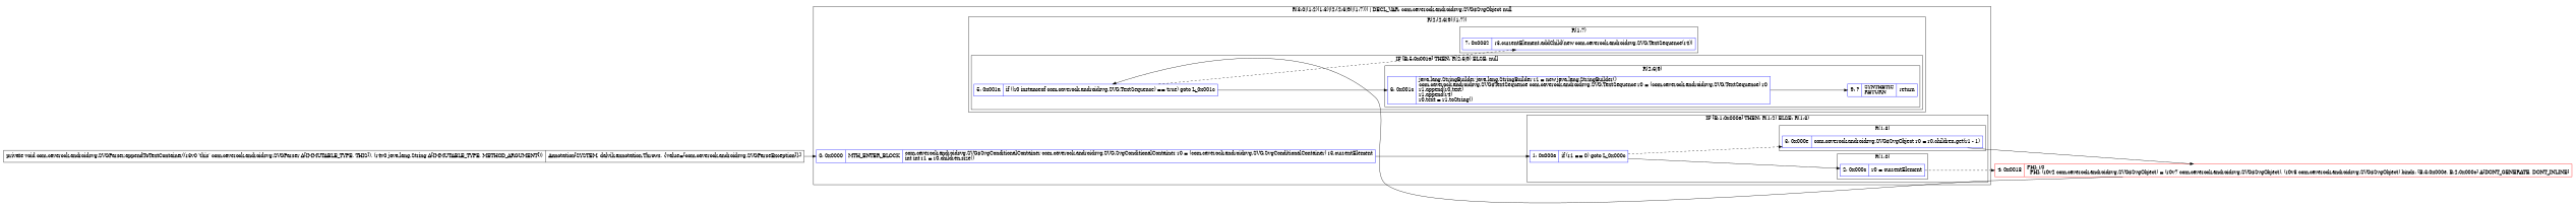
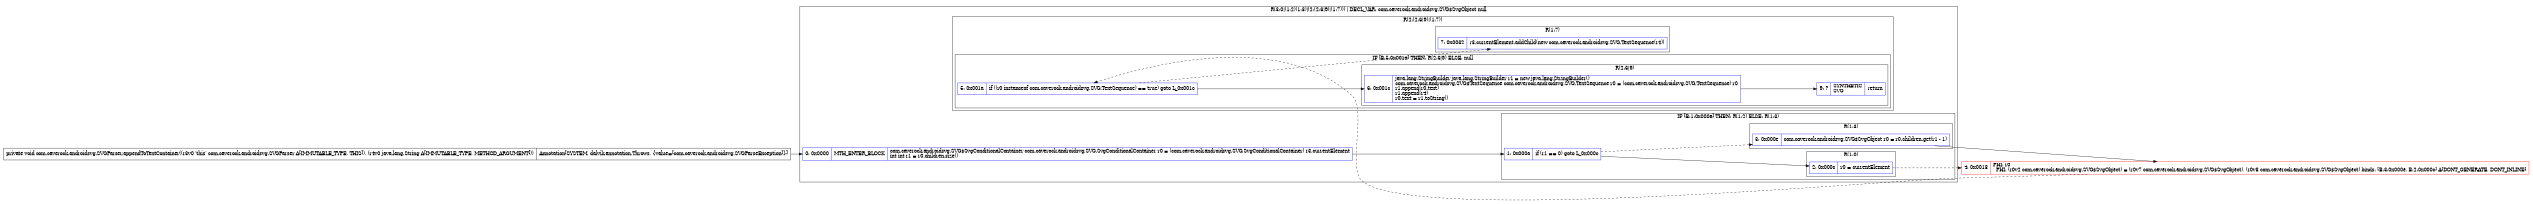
  digraph {
    rankdir=LR
    node [color=blue shape=record]
    n1 [label="{2\:\ 0x000c|r0 = currentElement\l}"]
    n2 [label="{3\:\ 0x000e|com.caverock.androidsvg.SVG$SvgObject r0 = r0.children.get(r1 \- 1)\l}"]
    n3 [label="{1\:\ 0x000a|if (r1 == 0) goto L_0x000c\l}"]
    n4 [label="{6\:\ 0x001c|java.lang.StringBuilder java.lang.StringBuilder r1 = new java.lang.StringBuilder()\lcom.caverock.androidsvg.SVG$TextSequence com.caverock.androidsvg.SVG.TextSequence r0 = (com.caverock.androidsvg.SVG.TextSequence) r0\lr1.append(r0.text)\lr1.append(r4)\lr0.text = r1.toString()\l}"]
-   n5 [label="{9\:\ ?|SYNTHETIC\lRETURN\l|return\l}"]
+   n5 [label="{9\:\ ?|SYNTHETIC\lSVG\l|return\l}"]
    n6 [label="{5\:\ 0x001a|if ((r0 instanceof com.caverock.androidsvg.SVG.TextSequence) == true) goto L_0x001c\l}"]
    n7 [label="{7\:\ 0x0032|r3.currentElement.addChild(new com.caverock.androidsvg.SVG.TextSequence(r4))\l}"]
    n8 [label="{0\:\ 0x0000|MTH_ENTER_BLOCK\l|com.caverock.androidsvg.SVG$SvgConditionalContainer com.caverock.androidsvg.SVG.SvgConditionalContainer r0 = (com.caverock.androidsvg.SVG.SvgConditionalContainer) r3.currentElement\lint int r1 = r0.children.size()\l}"]
    n9 [color=red label="{4\:\ 0x0018|PHI: r0 \l  PHI: (r0v2 com.caverock.androidsvg.SVG$SvgObject) = (r0v7 com.caverock.androidsvg.SVG$SvgObject), (r0v8 com.caverock.androidsvg.SVG$SvgObject) binds: [B:3:0x000e, B:2:0x000c] A[DONT_GENERATE, DONT_INLINE]\l}"]
    n10 [label="{private void com.caverock.androidsvg.SVGParser.appendToTextContainer((r3v0 'this' com.caverock.androidsvg.SVGParser A[IMMUTABLE_TYPE, THIS]), (r4v0 java.lang.String A[IMMUTABLE_TYPE, METHOD_ARGUMENT]))  | Annotation[SYSTEM, dalvik.annotation.Throws, \{value=[com.caverock.androidsvg.SVGParseException]\}]\l}" color=""]
    subgraph cluster_1 {
      label="R(3:0|(1:2)(1:3)|(2:(2:6|9)|(1:7))) | DECL_VAR: com.caverock.androidsvg.SVG$SvgObject null\l"
      n8
      subgraph cluster_2 {
        label="IF [B:1:0x000a] THEN: R(1:2) ELSE: R(1:3)"
        n3
        subgraph cluster_3 {
          label="R(1:0)"
          n1
        }
        subgraph cluster_4 {
          label="R(1:3)"
          n2
        }
      }
      subgraph cluster_5 {
        label="R(2:(2:6|9)|(1:7))"
        subgraph cluster_6 {
          label="IF [B:5:0x001a] THEN: R(2:6|9) ELSE: null"
          n6
          subgraph cluster_7 {
            label="R(2:6|9)"
            n4
            n5
          }
        }
        subgraph cluster_8 {
          label="R(1:7)"
          n7
        }
      }
    }
    n1 -> n9 [style=dashed]
    n2 -> n9
    n3 -> n1
    n3 -> n2 [style=dashed]
    n4 -> n5
    n6 -> n4
    n6 -> n7 [style=dashed]
    n8 -> n3
-   n9 -> n6
+   n9 -> n6 [style=dashed]
    n10 -> n8
  }
